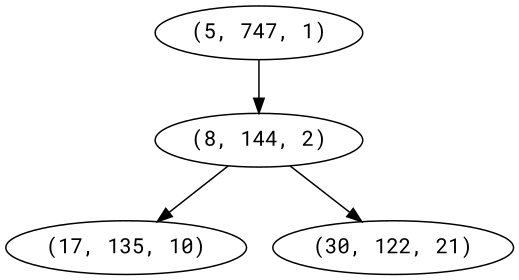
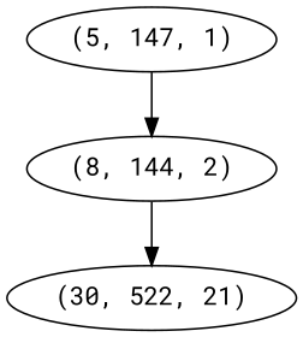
  digraph {
    fontname="Roboto Mono"
    node [fontname="Roboto Mono"]
    edge [fontname="Roboto Mono"]
-   "(5, 147, 1)" [label="(5, 747, 1)"]
+   "(5, 147, 1)"
    "(8, 144, 2)"
-   "(17, 135, 10)"
-   "(30, 122, 21)"
+   "(30, 122, 21)" [label="(30, 522, 21)"]
    "(5, 147, 1)" -> "(8, 144, 2)"
-   "(8, 144, 2)" -> "(17, 135, 10)"
    "(8, 144, 2)" -> "(30, 122, 21)"
  }
